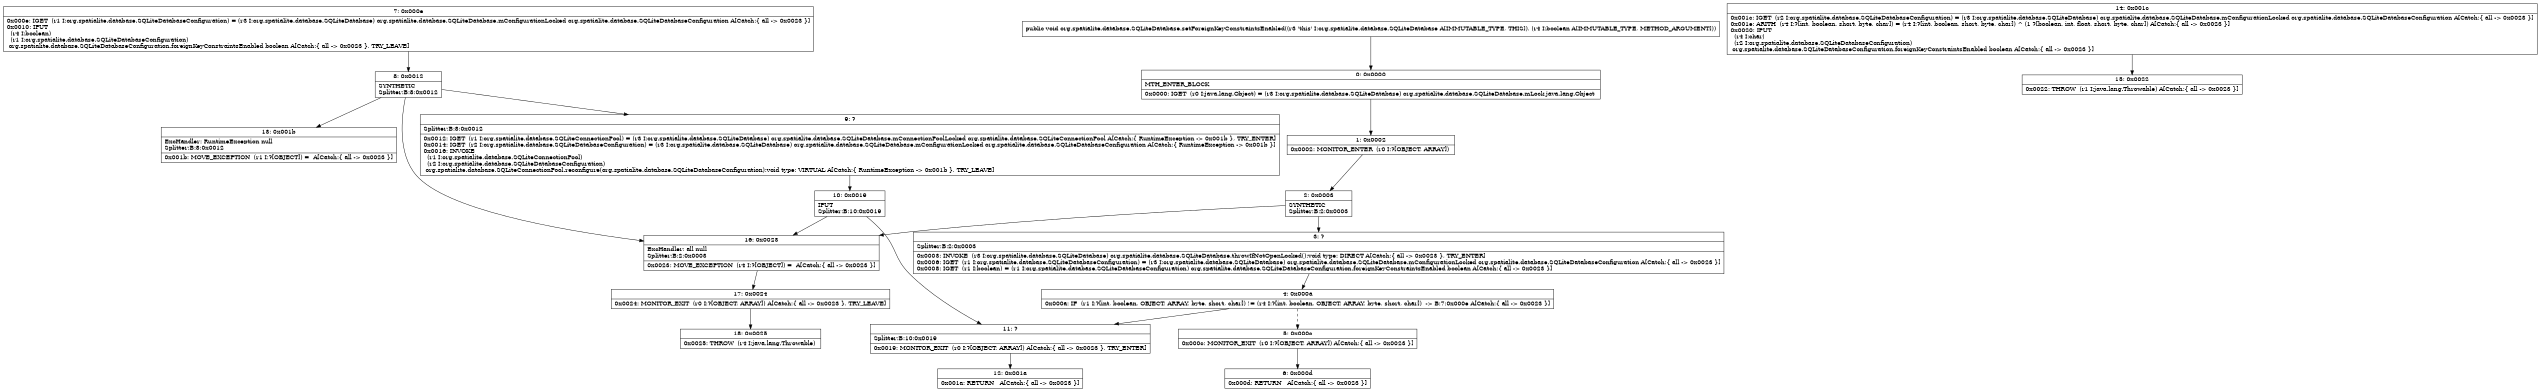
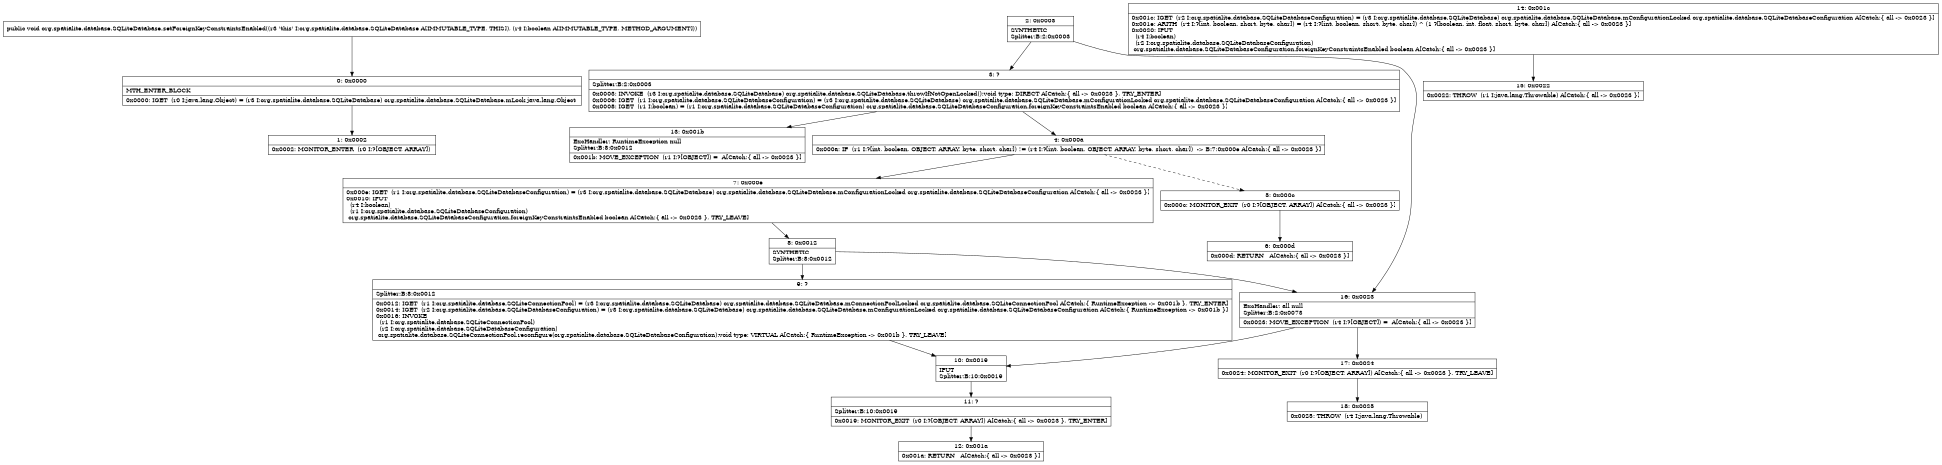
  digraph {
    node [shape=record]
    n1 [label="{0\:\ 0x0000|MTH_ENTER_BLOCK\l|0x0000: IGET  (r0 I:java.lang.Object) = (r3 I:org.spatialite.database.SQLiteDatabase) org.spatialite.database.SQLiteDatabase.mLock java.lang.Object \l}"]
    n2 [label="{1\:\ 0x0002|0x0002: MONITOR_ENTER  (r0 I:?[OBJECT, ARRAY]) \l}"]
    n3 [label="{2\:\ 0x0003|SYNTHETIC\lSplitter:B:2:0x0003\l}"]
    n4 [label="{3\:\ ?|Splitter:B:2:0x0003\l|0x0003: INVOKE  (r3 I:org.spatialite.database.SQLiteDatabase) org.spatialite.database.SQLiteDatabase.throwIfNotOpenLocked():void type: DIRECT A[Catch:\{ all \-\> 0x0023 \}, TRY_ENTER]\l0x0006: IGET  (r1 I:org.spatialite.database.SQLiteDatabaseConfiguration) = (r3 I:org.spatialite.database.SQLiteDatabase) org.spatialite.database.SQLiteDatabase.mConfigurationLocked org.spatialite.database.SQLiteDatabaseConfiguration A[Catch:\{ all \-\> 0x0023 \}]\l0x0008: IGET  (r1 I:boolean) = (r1 I:org.spatialite.database.SQLiteDatabaseConfiguration) org.spatialite.database.SQLiteDatabaseConfiguration.foreignKeyConstraintsEnabled boolean A[Catch:\{ all \-\> 0x0023 \}]\l}"]
-   n5 [label="{16\:\ 0x0023|ExcHandler: all null\lSplitter:B:2:0x0003\l|0x0023: MOVE_EXCEPTION  (r4 I:?[OBJECT]) =  A[Catch:\{ all \-\> 0x0023 \}]\l}"]
+   n5 [label="{16\:\ 0x0023|ExcHandler: all null\lSplitter:B:2:0x0073\l|0x0023: MOVE_EXCEPTION  (r4 I:?[OBJECT]) =  A[Catch:\{ all \-\> 0x0023 \}]\l}"]
    n6 [label="{4\:\ 0x000a|0x000a: IF  (r1 I:?[int, boolean, OBJECT, ARRAY, byte, short, char]) != (r4 I:?[int, boolean, OBJECT, ARRAY, byte, short, char])  \-\> B:7:0x000e A[Catch:\{ all \-\> 0x0023 \}]\l}"]
    n7 [label="{17\:\ 0x0024|0x0024: MONITOR_EXIT  (r0 I:?[OBJECT, ARRAY]) A[Catch:\{ all \-\> 0x0023 \}, TRY_LEAVE]\l}"]
    n8 [label="{5\:\ 0x000c|0x000c: MONITOR_EXIT  (r0 I:?[OBJECT, ARRAY]) A[Catch:\{ all \-\> 0x0023 \}]\l}"]
    n9 [label="{7\:\ 0x000e|0x000e: IGET  (r1 I:org.spatialite.database.SQLiteDatabaseConfiguration) = (r3 I:org.spatialite.database.SQLiteDatabase) org.spatialite.database.SQLiteDatabase.mConfigurationLocked org.spatialite.database.SQLiteDatabaseConfiguration A[Catch:\{ all \-\> 0x0023 \}]\l0x0010: IPUT  \l  (r4 I:boolean)\l  (r1 I:org.spatialite.database.SQLiteDatabaseConfiguration)\l org.spatialite.database.SQLiteDatabaseConfiguration.foreignKeyConstraintsEnabled boolean A[Catch:\{ all \-\> 0x0023 \}, TRY_LEAVE]\l}"]
    n10 [label="{6\:\ 0x000d|0x000d: RETURN   A[Catch:\{ all \-\> 0x0023 \}]\l}"]
    n11 [label="{8\:\ 0x0012|SYNTHETIC\lSplitter:B:8:0x0012\l}"]
    n12 [label="{9\:\ ?|Splitter:B:8:0x0012\l|0x0012: IGET  (r1 I:org.spatialite.database.SQLiteConnectionPool) = (r3 I:org.spatialite.database.SQLiteDatabase) org.spatialite.database.SQLiteDatabase.mConnectionPoolLocked org.spatialite.database.SQLiteConnectionPool A[Catch:\{ RuntimeException \-\> 0x001b \}, TRY_ENTER]\l0x0014: IGET  (r2 I:org.spatialite.database.SQLiteDatabaseConfiguration) = (r3 I:org.spatialite.database.SQLiteDatabase) org.spatialite.database.SQLiteDatabase.mConfigurationLocked org.spatialite.database.SQLiteDatabaseConfiguration A[Catch:\{ RuntimeException \-\> 0x001b \}]\l0x0016: INVOKE  \l  (r1 I:org.spatialite.database.SQLiteConnectionPool)\l  (r2 I:org.spatialite.database.SQLiteDatabaseConfiguration)\l org.spatialite.database.SQLiteConnectionPool.reconfigure(org.spatialite.database.SQLiteDatabaseConfiguration):void type: VIRTUAL A[Catch:\{ RuntimeException \-\> 0x001b \}, TRY_LEAVE]\l}"]
    n13 [label="{13\:\ 0x001b|ExcHandler: RuntimeException null\lSplitter:B:8:0x0012\l|0x001b: MOVE_EXCEPTION  (r1 I:?[OBJECT]) =  A[Catch:\{ all \-\> 0x0023 \}]\l}"]
    n14 [label="{10\:\ 0x0019|IPUT\lSplitter:B:10:0x0019\l}"]
    n15 [label="{11\:\ ?|Splitter:B:10:0x0019\l|0x0019: MONITOR_EXIT  (r0 I:?[OBJECT, ARRAY]) A[Catch:\{ all \-\> 0x0023 \}, TRY_ENTER]\l}"]
    n16 [label="{12\:\ 0x001a|0x001a: RETURN   A[Catch:\{ all \-\> 0x0023 \}]\l}"]
-   n17 [label="{14\:\ 0x001c|0x001c: IGET  (r2 I:org.spatialite.database.SQLiteDatabaseConfiguration) = (r3 I:org.spatialite.database.SQLiteDatabase) org.spatialite.database.SQLiteDatabase.mConfigurationLocked org.spatialite.database.SQLiteDatabaseConfiguration A[Catch:\{ all \-\> 0x0023 \}]\l0x001e: ARITH  (r4 I:?[int, boolean, short, byte, char]) = (r4 I:?[int, boolean, short, byte, char]) ^ (1 ?[boolean, int, float, short, byte, char]) A[Catch:\{ all \-\> 0x0023 \}]\l0x0020: IPUT  \l  (r4 I:char)\l  (r2 I:org.spatialite.database.SQLiteDatabaseConfiguration)\l org.spatialite.database.SQLiteDatabaseConfiguration.foreignKeyConstraintsEnabled boolean A[Catch:\{ all \-\> 0x0023 \}]\l}"]
+   n17 [label="{14\:\ 0x001c|0x001c: IGET  (r2 I:org.spatialite.database.SQLiteDatabaseConfiguration) = (r3 I:org.spatialite.database.SQLiteDatabase) org.spatialite.database.SQLiteDatabase.mConfigurationLocked org.spatialite.database.SQLiteDatabaseConfiguration A[Catch:\{ all \-\> 0x0023 \}]\l0x001e: ARITH  (r4 I:?[int, boolean, short, byte, char]) = (r4 I:?[int, boolean, short, byte, char]) ^ (1 ?[boolean, int, float, short, byte, char]) A[Catch:\{ all \-\> 0x0023 \}]\l0x0020: IPUT  \l  (r4 I:boolean)\l  (r2 I:org.spatialite.database.SQLiteDatabaseConfiguration)\l org.spatialite.database.SQLiteDatabaseConfiguration.foreignKeyConstraintsEnabled boolean A[Catch:\{ all \-\> 0x0023 \}]\l}"]
    n18 [label="{15\:\ 0x0022|0x0022: THROW  (r1 I:java.lang.Throwable) A[Catch:\{ all \-\> 0x0023 \}]\l}"]
    n19 [label="{18\:\ 0x0025|0x0025: THROW  (r4 I:java.lang.Throwable) \l}"]
    n20 [label="{public void org.spatialite.database.SQLiteDatabase.setForeignKeyConstraintsEnabled((r3 'this' I:org.spatialite.database.SQLiteDatabase A[IMMUTABLE_TYPE, THIS]), (r4 I:boolean A[IMMUTABLE_TYPE, METHOD_ARGUMENT])) }"]
    n1 -> n2
-   n2 -> n3
    n3 -> n4
    n3 -> n5
    n4 -> n6
    n5 -> n7
    n6 -> n8 [style=dashed]
-   n6 -> n15
+   n6 -> n9
    n7 -> n19
    n8 -> n10
    n9 -> n11
    n11 -> n5
    n11 -> n12
-   n11 -> n13
+   n4 -> n13
    n12 -> n14
-   n14 -> n5
+   n5 -> n14
    n14 -> n15
    n15 -> n16
    n17 -> n18
    n20 -> n1
  }
